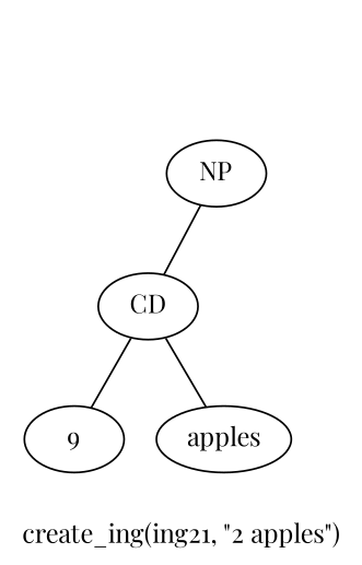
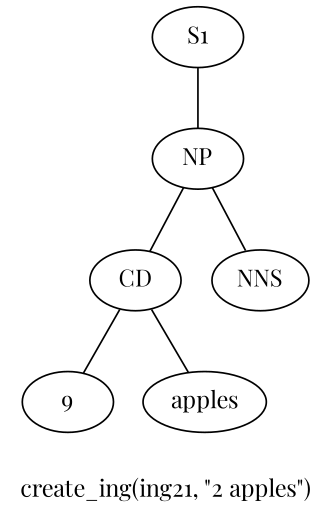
  graph {
    fontname="Playfair Display"
    label="create_ing(ing21, \"2 apples\")"
    node [fontname="Playfair Display"]
    edge [fontname="Playfair Display"]
+   n1 [label=S1]
    n2 [label=NP]
    n3 [label=CD]
+   n4 [label=NNS]
    n5 [label=9]
    n6 [label=apples]
+   n1 -- n2
    n2 -- n3
+   n2 -- n4
    n3 -- n5
    n3 -- n6
  }
